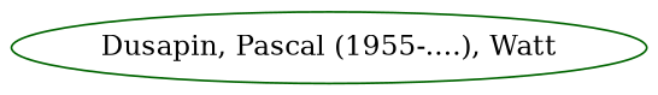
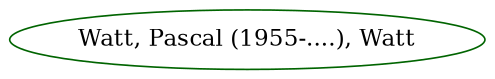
  digraph {
    rankdir=LR
-   n1 [label="Dusapin, Pascal (1955-....), Watt" color=darkgreen]
+   n1 [label="Watt, Pascal (1955-....), Watt" color=darkgreen]
  }
